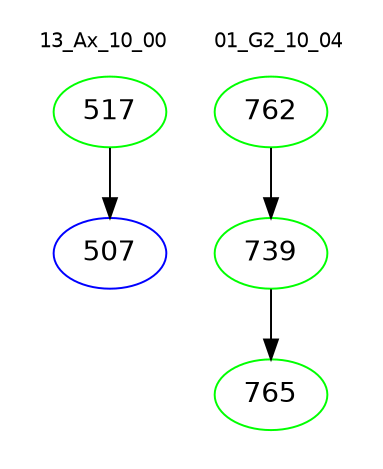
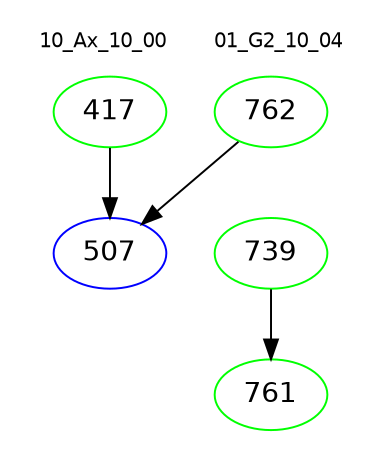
  digraph {
    fontname="DejaVu Sans"
    node [color=green fontname="DejaVu Sans"]
    edge [color=black fontname="DejaVu Sans"]
-   n1 [label=517]
+   n1 [label=417]
    n2 [color=blue label=507]
    n3 [label=762]
    n4 [label=739]
-   n5 [label=765]
+   n5 [label=761]
    subgraph cluster_1 {
      color=white
      fontsize=10
-     label="13_Ax_10_00"
+     label="10_Ax_10_00"
      n1
      n2
    }
    subgraph cluster_2 {
      color=white
      fontsize=10
      label="01_G2_10_04"
      n3
      n4
      n5
    }
    n1 -> n2
-   n3 -> n4
+   n3 -> n2
    n4 -> n5
  }
